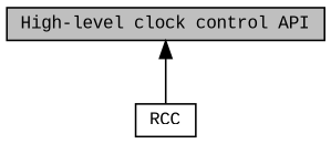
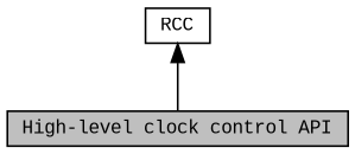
  digraph {
    rankdir=TB
    fontname="Liberation Mono"
    node [color=black fontname="Liberation Mono" fontsize=10 shape=record style=filled]
    n1 [fillcolor=white height=0.2 label=RCC width=0.4]
    n2 [fillcolor=grey75 fontcolor=black height=0.2 label="High-level clock control API" width=0.4]
-   n2 -> n1 [dir=back fontname="Liberation Mono" fontsize=10 labelfontname=Helvetica labelfontsize=10 shape=plaintext style=solid]
+   n1 -> n2 [dir=back fontname="Liberation Mono" fontsize=10 labelfontname=Helvetica labelfontsize=10 shape=plaintext style=solid]
  }
